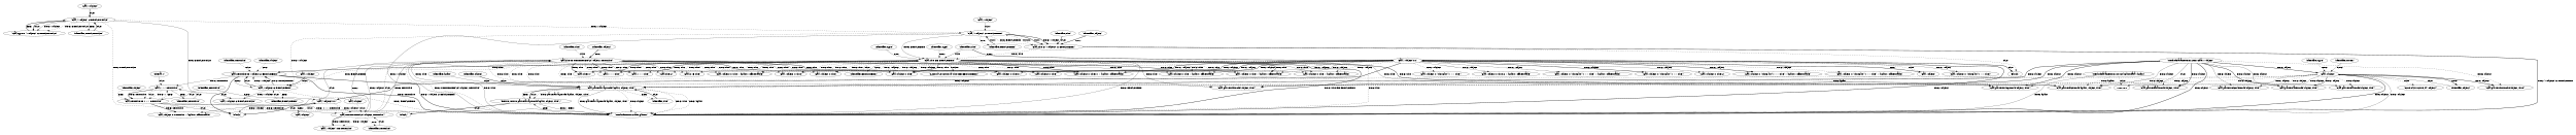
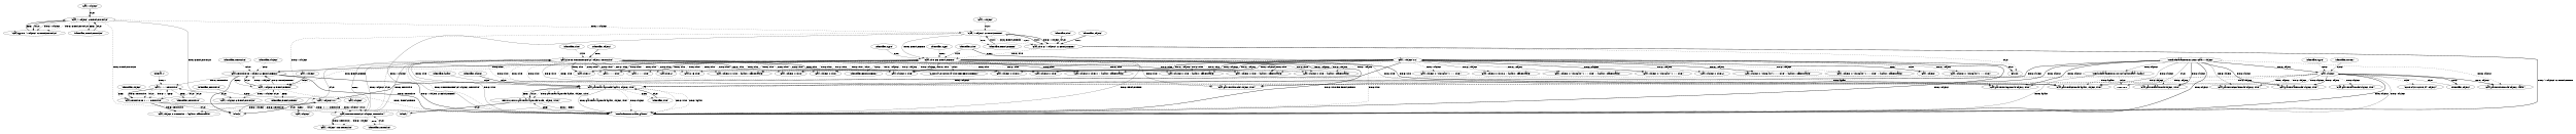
  digraph {
    edge [style=dashed]
    n1 [label="(Call,parse_array_node(bplist, object, size))"]
-   n2 [label="(Return,return parse_array_node(bplist, object, size);)"]
+   n2 [label="(Return,return parse_array_node(node, object, size);)"]
    n3 [label="(Identifier,size)"]
    n4 [label="(MethodReturn,static plist_t)"]
    n5 [label="(Block,)"]
    n6 [label="(MethodParameterIn,struct bplist_data *bplist)"]
    n7 [label="(Call,parse_dict_node(bplist, object, size))"]
    1000100
    n9 [label="(Call,!object)"]
    n10 [label="(Call,parse_data_node(object, size))"]
    n11 [label="(Identifier,object)"]
    n12 [label="(Call,parse_date_node(object, size))"]
    n13 [label="(Call,parse_unicode_node(object, size))"]
    n14 [label="(ControlStructure,if (!object))"]
    n15 [label="(Call,parse_uid_node(object, size))"]
    n16 [label="(Call,parse_real_node(object, size))"]
    n17 [label="(Call,parse_string_node(object, size))"]
-   n18 [label="(Call,parse_uint_node(object, size))"]
+   n18 [label="(Call,parse_uint_node(object, table))"]
    n19 [label="(MethodParameterIn,const char** object)"]
    n20 [label="(Call,size = UINT_TO_HOST(*object, next_size))"]
    n21 [label="(Call,UINT_TO_HOST(*object, next_size))"]
    n22 [label="(Call,*object + size)"]
    n23 [label="(Call,3 != size)"]
    n24 [label="(Call,1 << size)"]
    n25 [label="(Call,*object + size)"]
    n26 [label="(Call,*object + size > bplist->offset_table)"]
    n27 [label="(Block,)"]
    n28 [label="(Call,size+1)"]
    n29 [label="(Call,size*2)"]
    n30 [label="(Call,*object + size+1 > bplist->offset_table)"]
    n31 [label="(Call,*object + size)"]
    n32 [label="(Call,*object + size > bplist->offset_table)"]
    n33 [label="(Call,*object + size > bplist->offset_table)"]
    n34 [label="(Call,*object + size)"]
    n35 [label="(Call,*object + size+1)"]
    n36 [label="(Call,*object + size > bplist->offset_table)"]
    n37 [label="(Call,1 << size)"]
    n38 [label="(Call,(*object) += next_size)"]
    n39 [label="(Identifier,next_size)"]
    n40 [label="(Call,(*object)++)"]
    n41 [label="(Call,*object + next_size > bplist->offset_table)"]
    n42 [label="(Call,*object)"]
    n43 [label="(Call,(*object)++)"]
    n44 [label="(Call,*object + (uint64_t)(1 << size) > bplist->offset_table)"]
    n45 [label="(Call,*object)"]
    n46 [label="(Call,*object + (uint64_t)(1 << size))"]
    n47 [label="(Call,*object + (uint64_t)(1 << size))"]
    n48 [label="(Block,)"]
    n49 [label="(Call,*object + size*2 > bplist->offset_table)"]
    n50 [label="(Call,*object + (uint64_t)(1 << size) > bplist->offset_table)"]
    n51 [label="(Call,*object + (uint64_t)(1 << size))"]
    n52 [label="(Call,*object + size*2)"]
    n53 [label="(Call,*object + (uint64_t)(1 << size) > bplist->offset_table)"]
    n54 [label="(Call,next_size = 1 << next_size)"]
    n55 [label="(Call,1 << next_size)"]
    n56 [label="(Identifier,next_size)"]
    n57 [label="(Call,next_size = **object & BPLIST_FILL)"]
    n58 [label="(Call,**object & BPLIST_FILL)"]
    n59 [label="(Identifier,BPLIST_FILL)"]
    n60 [label="(Call,**object & BPLIST_MASK)"]
    n61 [label="(Call,(**object) & BPLIST_FILL)"]
    n62 [label="(Call,size == BPLIST_FILL)"]
    n63 [label="(Call,size = (**object) & BPLIST_FILL)"]
    n64 [label="(Identifier,BPLIST_FILL)"]
    n65 [label="(ControlStructure,if (size == BPLIST_FILL))"]
    n66 [label="(Identifier,BPLIST_FILL)"]
    n67 [label="(Call,(**object) & BPLIST_MASK)"]
    n68 [label="(Identifier,BPLIST_MASK)"]
    n69 [label="(Call,type = (**object) & BPLIST_MASK)"]
    n70 [label="(Identifier,size)"]
    n71 [label="(Identifier,object)"]
    n72 [label="(Identifier,object)"]
    n73 [label="(Identifier,object)"]
    n74 [label="(Identifier,object)"]
    n75 [label="(Identifier,type)"]
    n76 [label="(Identifier,size)"]
    n77 [label="(Call,**object)"]
    n78 [label="(Identifier,bplist)"]
    n79 [label="(Identifier,size)"]
    n80 [label="(Identifier,type)"]
    n81 [label="(Identifier,NULL)"]
    n82 [label="(Identifier,type)"]
    n83 [label="(Call,**object)"]
    n84 [label="(Call,**object)"]
    n85 [label="(Identifier,next_size)"]
    n86 [label="(Call,*object)"]
    n87 [label="(Identifier,next_size)"]
    n88 [label="(Literal,1)"]
    n89 [label="(Identifier,object)"]
    n1 -> n2 [label="AST: " style=bold]
    n1 -> n2 [label="DDG: parse_array_node(bplist, object, size)"]
    n1 -> n3 [label="CFG: "]
    n1 -> n4 [label="DDG: parse_array_node(bplist, object, size)" style=solid]
    n1 -> n4 [label="DDG: object"]
    n1 -> n4 [label="DDG: size"]
    n1 -> n4 [label="DDG: bplist"]
    n2 -> n1 [label="CFG: " style=solid]
    n2 -> n4 [label="DDG: <RET>" style=solid]
    n2 -> n5 [label="AST: " style=bold]
    n3 -> n1 [label="AST: " style=bold]
    n4 -> n2 [label="CFG: " style=solid]
    n6 -> n1 [label="DDG: bplist"]
    n6 -> n4 [label="DDG: bplist" style=solid]
    n6 -> n7 [label="DDG: bplist"]
    n6 -> 1000100 [label="AST: "]
    n9 -> n1 [label="DDG: object"]
    n9 -> n4 [label="DDG: object" style=bold]
    n9 -> n4 [label="DDG: !object" style=solid]
    n9 -> n7 [label="DDG: object" style=solid]
    n9 -> n10 [label="DDG: object"]
    n9 -> n11 [label="CFG: " style=bold]
    n9 -> n12 [label="DDG: object" style=bold]
    n9 -> n13 [label="DDG: object" style=solid]
    n9 -> n14 [label="AST: "]
    n9 -> n15 [label="DDG: object"]
    n9 -> n16 [label="DDG: object"]
    n9 -> n17 [label="DDG: object"]
    n9 -> n18 [label="DDG: object" style=bold]
    n11 -> n9 [label="AST: " style=solid]
    n19 -> n1 [label="DDG: object" style=bold]
    n19 -> n4 [label="DDG: object" style=bold]
    n19 -> n7 [label="DDG: object" style=solid]
    n19 -> 1000100 [label="AST: " style=solid]
    n19 -> n9 [label="DDG: object" style=bold]
    n19 -> n10 [label="DDG: object" style=bold]
    n19 -> n12 [label="DDG: object" style=bold]
    n19 -> n13 [label="DDG: object" style=solid]
    n19 -> n15 [label="DDG: object" style=bold]
-   n19 -> n16 [label="DDG: object" style=solid]
+   n19 -> n6 [label="DDG: object" style=solid]
    n19 -> n17 [label="DDG: object" style=bold]
    n19 -> n18 [label="DDG: object"]
    n20 -> n1 [label="DDG: size" style=solid]
    n20 -> n4 [label="DDG: size" style=solid]
    n20 -> n4 [label="DDG: UINT_TO_HOST(*object, next_size)"]
+   n20 -> n7 [label="DDG: size" style=solid]
    n20 -> n10 [label="DDG: size"]
    n20 -> n15 [label="DDG: size"]
    n20 -> n17 [label="DDG: size"]
    n20 -> n21 [label="CFG: " style=solid]
    n20 -> n22 [label="DDG: size" style=bold]
    n20 -> n23 [label="DDG: size"]
    n20 -> n24 [label="DDG: size" style=bold]
    n20 -> n25 [label="DDG: size" style=solid]
    n20 -> n26 [label="DDG: size" style=solid]
    n20 -> n27 [label="AST: " style=solid]
    n20 -> n28 [label="DDG: size" style=bold]
    n20 -> n29 [label="DDG: size" style=solid]
    n20 -> n30 [label="DDG: size" style=bold]
    n20 -> n31 [label="DDG: size"]
    n20 -> n32 [label="DDG: size" style=bold]
    n20 -> n33 [label="DDG: size" style=solid]
    n20 -> n34 [label="DDG: size"]
    n20 -> n35 [label="DDG: size" style=solid]
    n20 -> n36 [label="DDG: size"]
    n20 -> n37 [label="DDG: size" style=solid]
    n21 -> n20 [label="AST: "]
    n21 -> n20 [label="DDG: *object" style=solid]
    n21 -> n20 [label="DDG: next_size" style=solid]
    n21 -> n38 [label="DDG: next_size" style=bold]
    n21 -> n38 [label="DDG: *object"]
    n21 -> n39 [label="CFG: "]
    n39 -> n21 [label="AST: " style=solid]
    n40 -> n21 [label="DDG: *object"]
    n40 -> n27 [label="AST: " style=bold]
    n40 -> n41 [label="DDG: *object" style=solid]
    n40 -> n42 [label="CFG: "]
    n42 -> n40 [label="AST: "]
    n43 -> n4 [label="DDG: *object" style=bold]
    n43 -> n22 [label="DDG: *object" style=bold]
    n43 -> n25 [label="DDG: *object" style=bold]
    n43 -> n26 [label="DDG: *object" style=solid]
    n43 -> n30 [label="DDG: *object" style=bold]
    n43 -> n31 [label="DDG: *object"]
    n43 -> n32 [label="DDG: *object" style=solid]
    n43 -> n33 [label="DDG: *object"]
    n43 -> n34 [label="DDG: *object"]
    n43 -> n35 [label="DDG: *object" style=bold]
    n43 -> n36 [label="DDG: *object"]
    n43 -> n40 [label="DDG: *object" style=bold]
    n43 -> n44 [label="DDG: *object" style=bold]
    n43 -> n45 [label="CFG: " style=bold]
    n43 -> n46 [label="DDG: *object" style=solid]
    n43 -> n47 [label="DDG: *object"]
    n43 -> n48 [label="AST: " style=bold]
    n43 -> n49 [label="DDG: *object" style=solid]
    n43 -> n50 [label="DDG: *object" style=solid]
    n43 -> n51 [label="DDG: *object" style=bold]
    n43 -> n52 [label="DDG: *object" style=solid]
    n43 -> n53 [label="DDG: *object"]
    n45 -> n43 [label="AST: "]
    n54 -> n4 [label="DDG: 1 << next_size" style=solid]
    n54 -> n21 [label="DDG: next_size" style=solid]
    n54 -> n27 [label="AST: " style=solid]
    n54 -> n41 [label="DDG: next_size" style=bold]
    n54 -> n55 [label="CFG: "]
    n55 -> n54 [label="AST: "]
    n55 -> n54 [label="DDG: 1"]
    n55 -> n54 [label="DDG: next_size" style=bold]
    n55 -> n56 [label="CFG: " style=solid]
    n56 -> n55 [label="AST: " style=solid]
    n57 -> n4 [label="DDG: next_size" style=bold]
    n57 -> n4 [label="DDG: **object & BPLIST_FILL" style=bold]
    n57 -> n27 [label="AST: " style=bold]
    n57 -> n55 [label="DDG: next_size" style=solid]
    n57 -> n58 [label="CFG: " style=solid]
    n58 -> n4 [label="DDG: BPLIST_FILL"]
    n58 -> n57 [label="AST: " style=bold]
    n58 -> n57 [label="DDG: **object"]
    n58 -> n57 [label="DDG: BPLIST_FILL" style=bold]
    n58 -> n59 [label="CFG: "]
    n58 -> n60 [label="DDG: **object" style=solid]
    n59 -> n58 [label="AST: "]
    n61 -> n4 [label="DDG: **object" style=solid]
    n61 -> n58 [label="DDG: **object"]
    n61 -> n62 [label="DDG: BPLIST_FILL" style=solid]
    n61 -> n63 [label="AST: " style=bold]
    n61 -> n63 [label="DDG: **object" style=bold]
    n61 -> n63 [label="DDG: BPLIST_FILL"]
    n61 -> n64 [label="CFG: "]
    n62 -> n1 [label="DDG: size"]
    n62 -> n4 [label="DDG: size == BPLIST_FILL" style=bold]
    n62 -> n4 [label="DDG: size"]
    n62 -> n4 [label="DDG: BPLIST_FILL" style=solid]
    n62 -> n7 [label="DDG: size" style=bold]
    n62 -> n15 [label="DDG: size" style=solid]
    n62 -> n17 [label="DDG: size" style=solid]
    n62 -> n22 [label="DDG: size" style=bold]
    n62 -> n23 [label="DDG: size" style=solid]
    n62 -> n24 [label="DDG: size"]
    n62 -> n25 [label="DDG: size"]
    n62 -> n26 [label="DDG: size"]
    n62 -> n28 [label="DDG: size" style=bold]
    n62 -> n29 [label="DDG: size"]
    n62 -> n30 [label="DDG: size" style=bold]
    n62 -> n31 [label="DDG: size"]
    n62 -> n32 [label="DDG: size" style=bold]
    n62 -> n33 [label="DDG: size"]
    n62 -> n34 [label="DDG: size"]
    n62 -> n35 [label="DDG: size"]
    n62 -> n36 [label="DDG: size" style=solid]
    n62 -> n37 [label="DDG: size" style=bold]
    n62 -> n57 [label="DDG: size" style=bold]
    n62 -> n58 [label="DDG: BPLIST_FILL"]
-   n62 -> n65 [label="MASK: " style=solid]
+   n62 -> n65 [label="AST: " style=solid]
    n62 -> n66 [label="CFG: " style=solid]
    n63 -> n4 [label="DDG: (**object) & BPLIST_FILL" style=bold]
    n63 -> n48 [label="AST: "]
-   n63 -> n61 [label="MASK: "]
+   n63 -> n61 [label="CFG: "]
    n63 -> n62 [label="DDG: size"]
    n64 -> n61 [label="AST: " style=bold]
    n66 -> n62 [label="AST: "]
    n67 -> n4 [label="DDG: BPLIST_MASK"]
    n67 -> n60 [label="DDG: BPLIST_MASK" style=solid]
    n67 -> n61 [label="DDG: **object"]
    n67 -> n68 [label="CFG: " style=solid]
    n67 -> n69 [label="AST: " style=bold]
    n67 -> n69 [label="DDG: **object" style=solid]
    n67 -> n69 [label="DDG: BPLIST_MASK"]
    n68 -> n67 [label="AST: " style=bold]
    n69 -> n67 [label="CFG: " style=bold]
    n70 -> n43 [label="CFG: " style=bold]
    n70 -> n62 [label="AST: " style=solid]
    n71 -> n57 [label="CFG: "]
    n72 -> n63 [label="CFG: " style=bold]
    n73 -> n54 [label="CFG: "]
    n74 -> n20 [label="CFG: " style=bold]
    n75 -> n9 [label="CFG: "]
    n76 -> n63 [label="AST: " style=bold]
    n77 -> n67 [label="AST: " style=bold]
    n78 -> n1 [label="AST: " style=solid]
    n79 -> n20 [label="AST: "]
    n80 -> n62 [label="CFG: " style=solid]
    n81 -> n9 [label="CFG: " style=solid]
    n82 -> n62 [label="CFG: " style=solid]
    n83 -> n58 [label="AST: " style=bold]
    n84 -> n61 [label="AST: " style=solid]
    n85 -> n40 [label="CFG: " style=solid]
    n85 -> n54 [label="AST: " style=solid]
    n86 -> n21 [label="AST: "]
    n87 -> n57 [label="AST: "]
-   n88 -> n55 [label="AST: " style=solid]
+   n88 -> n55 [label="DDG: 1" style=solid]
    n89 -> n1 [label="AST: " style=bold]
  }
